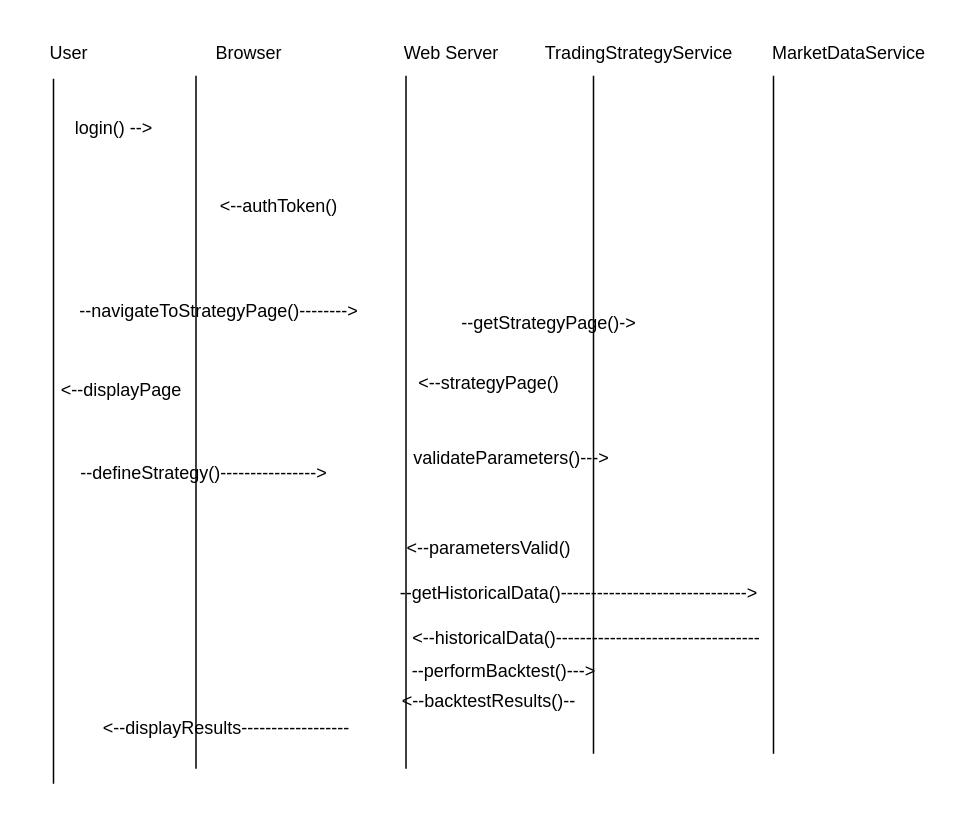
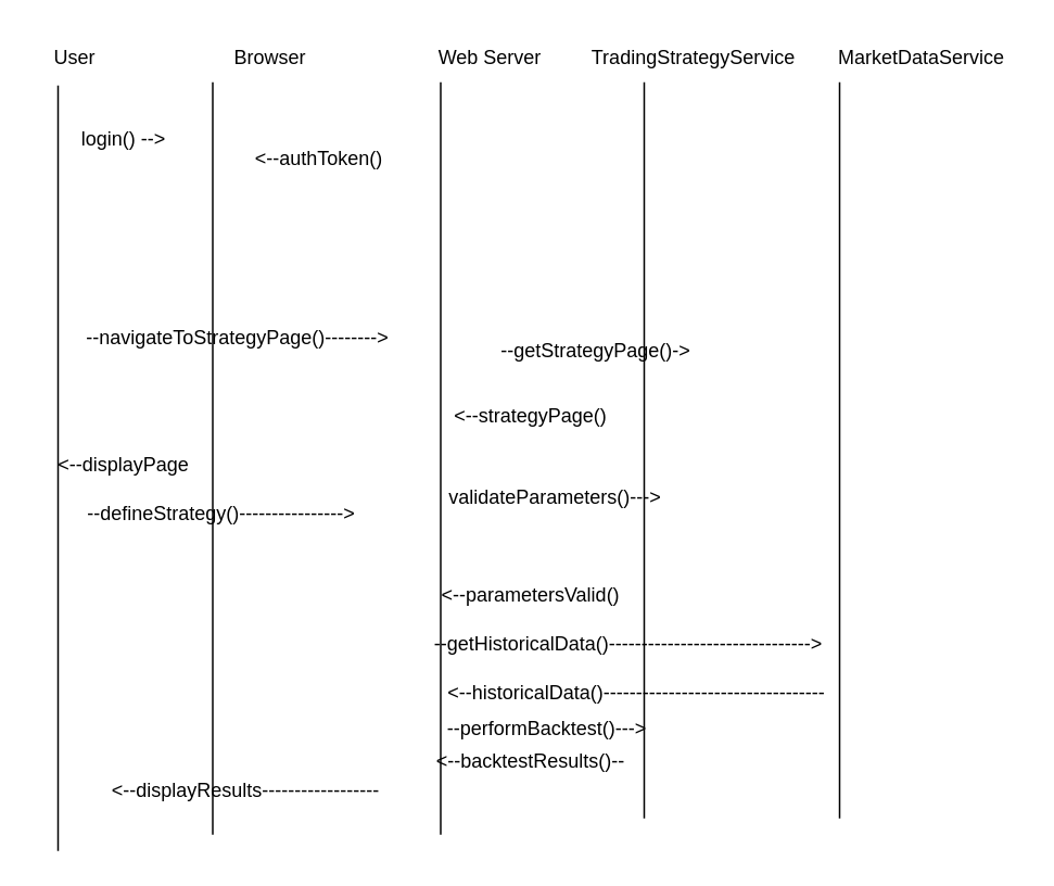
  <mxCell id="0" />
  <mxCell id="1" parent="0" />
  <mxCell id="2" value="" style="endArrow=none;html=1;rounded=0;" edge="1" parent="1"><mxGeometry width="50" height="50" relative="1" as="geometry"><mxPoint x="35" y="522" as="sourcePoint" /><mxPoint x="35" y="52" as="targetPoint" /></mxGeometry></mxCell>
  <mxCell id="3" value="User" style="text;html=1;align=center;verticalAlign=middle;resizable=0;points=[];autosize=1;strokeColor=none;fillColor=none;" vertex="1" parent="1"><mxGeometry x="20" y="20" width="50" height="30" as="geometry" /></mxCell>
  <mxCell id="4" value="Browser" style="text;html=1;align=center;verticalAlign=middle;resizable=0;points=[];autosize=1;strokeColor=none;fillColor=none;" vertex="1" parent="1"><mxGeometry x="130" y="20" width="70" height="30" as="geometry" /></mxCell>
  <mxCell id="5" value="Web Server" style="text;html=1;align=center;verticalAlign=middle;resizable=0;points=[];autosize=1;strokeColor=none;fillColor=none;" vertex="1" parent="1"><mxGeometry x="255" y="20" width="90" height="30" as="geometry" /></mxCell>
  <mxCell id="6" value="TradingStrategyService" style="text;html=1;align=center;verticalAlign=middle;resizable=0;points=[];autosize=1;strokeColor=none;fillColor=none;" vertex="1" parent="1"><mxGeometry x="355" y="20" width="140" height="30" as="geometry" /></mxCell>
  <mxCell id="7" value="MarketDataService" style="text;html=1;align=center;verticalAlign=middle;resizable=0;points=[];autosize=1;strokeColor=none;fillColor=none;" vertex="1" parent="1"><mxGeometry x="505" y="20" width="120" height="30" as="geometry" /></mxCell>
  <mxCell id="8" value="login() --&amp;gt;" style="text;html=1;align=center;verticalAlign=middle;resizable=0;points=[];autosize=1;strokeColor=none;fillColor=none;" vertex="1" parent="1"><mxGeometry x="40" y="70" width="70" height="30" as="geometry" /></mxCell>
  <mxCell id="9" value="" style="endArrow=none;html=1;rounded=0;" edge="1" parent="1"><mxGeometry width="50" height="50" relative="1" as="geometry"><mxPoint x="130" y="512" as="sourcePoint" /><mxPoint x="130" y="50" as="targetPoint" /></mxGeometry></mxCell>
  <mxCell id="10" value="" style="endArrow=none;html=1;rounded=0;" edge="1" parent="1"><mxGeometry width="50" height="50" relative="1" as="geometry"><mxPoint x="270" y="512" as="sourcePoint" /><mxPoint x="270" y="50" as="targetPoint" /></mxGeometry></mxCell>
  <mxCell id="11" value="" style="endArrow=none;html=1;rounded=0;" edge="1" parent="1"><mxGeometry width="50" height="50" relative="1" as="geometry"><mxPoint x="395" y="502" as="sourcePoint" /><mxPoint x="395" y="50" as="targetPoint" /></mxGeometry></mxCell>
  <mxCell id="12" value="" style="endArrow=none;html=1;rounded=0;" edge="1" parent="1"><mxGeometry width="50" height="50" relative="1" as="geometry"><mxPoint x="515" y="502" as="sourcePoint" /><mxPoint x="515" y="50" as="targetPoint" /></mxGeometry></mxCell>
- <mxCell id="13" value="&amp;lt;--authToken()" style="text;html=1;align=center;verticalAlign=middle;resizable=0;points=[];autosize=1;strokeColor=none;fillColor=none;" vertex="1" parent="1"><mxGeometry x="135" y="122" width="100" height="30" as="geometry" /></mxCell>
+ <mxCell id="13" value="&amp;lt;--authToken()" style="text;html=1;align=center;verticalAlign=middle;resizable=0;points=[];autosize=1;strokeColor=none;fillColor=none;" vertex="1" parent="1"><mxGeometry x="145" y="82" width="100" height="30" as="geometry" /></mxCell>
  <mxCell id="14" value="--navigateToStrategyPage()--------&amp;gt;" style="text;html=1;align=center;verticalAlign=middle;resizable=0;points=[];autosize=1;strokeColor=none;fillColor=none;" vertex="1" parent="1"><mxGeometry x="45" y="192" width="200" height="30" as="geometry" /></mxCell>
  <mxCell id="15" value="--getStrategyPage()-&amp;gt;" style="text;html=1;align=center;verticalAlign=middle;resizable=0;points=[];autosize=1;strokeColor=none;fillColor=none;" vertex="1" parent="1"><mxGeometry x="295" y="200" width="140" height="30" as="geometry" /></mxCell>
  <mxCell id="16" value="&amp;lt;--strategyPage()" style="text;html=1;align=center;verticalAlign=middle;resizable=0;points=[];autosize=1;strokeColor=none;fillColor=none;" vertex="1" parent="1"><mxGeometry x="265" y="240" width="120" height="30" as="geometry" /></mxCell>
- <mxCell id="17" value="&amp;lt;--displayPage" style="text;html=1;align=center;verticalAlign=middle;resizable=0;points=[];autosize=1;strokeColor=none;fillColor=none;" vertex="1" parent="1"><mxGeometry x="30" y="245" width="100" height="30" as="geometry" /></mxCell>
+ <mxCell id="17" value="&amp;lt;--displayPage" style="text;html=1;align=center;verticalAlign=middle;resizable=0;points=[];autosize=1;strokeColor=none;fillColor=none;" vertex="1" parent="1"><mxGeometry x="25" y="270" width="100" height="30" as="geometry" /></mxCell>
  <mxCell id="18" value="--defineStrategy()----------------&amp;gt;" style="text;html=1;align=center;verticalAlign=middle;resizable=0;points=[];autosize=1;strokeColor=none;fillColor=none;" vertex="1" parent="1"><mxGeometry x="40" y="300" width="190" height="30" as="geometry" /></mxCell>
  <mxCell id="19" value="validateParameters()---&amp;gt;" style="text;html=1;align=center;verticalAlign=middle;resizable=0;points=[];autosize=1;strokeColor=none;fillColor=none;" vertex="1" parent="1"><mxGeometry x="265" y="290" width="150" height="30" as="geometry" /></mxCell>
  <mxCell id="20" value="&amp;lt;--parametersValid()" style="text;html=1;align=center;verticalAlign=middle;resizable=0;points=[];autosize=1;strokeColor=none;fillColor=none;" vertex="1" parent="1"><mxGeometry x="260" y="350" width="130" height="30" as="geometry" /></mxCell>
  <mxCell id="21" value="--getHistoricalData()-------------------------------&amp;gt;" style="text;html=1;align=center;verticalAlign=middle;resizable=0;points=[];autosize=1;strokeColor=none;fillColor=none;" vertex="1" parent="1"><mxGeometry x="255" y="380" width="260" height="30" as="geometry" /></mxCell>
  <mxCell id="22" value="&amp;lt;--historicalData()----------------------------------" style="text;html=1;align=center;verticalAlign=middle;resizable=0;points=[];autosize=1;strokeColor=none;fillColor=none;" vertex="1" parent="1"><mxGeometry x="265" y="410" width="250" height="30" as="geometry" /></mxCell>
  <mxCell id="23" value="--performBacktest()---&amp;gt;" style="text;html=1;align=center;verticalAlign=middle;resizable=0;points=[];autosize=1;strokeColor=none;fillColor=none;" vertex="1" parent="1"><mxGeometry x="260" y="432" width="150" height="30" as="geometry" /></mxCell>
  <mxCell id="24" value="&amp;lt;--backtestResults()--" style="text;html=1;align=center;verticalAlign=middle;resizable=0;points=[];autosize=1;strokeColor=none;fillColor=none;" vertex="1" parent="1"><mxGeometry x="255" y="452" width="140" height="30" as="geometry" /></mxCell>
  <mxCell id="25" value="&amp;lt;--displayResults------------------" style="text;html=1;align=center;verticalAlign=middle;resizable=0;points=[];autosize=1;strokeColor=none;fillColor=none;" vertex="1" parent="1"><mxGeometry x="55" y="470" width="190" height="30" as="geometry" /></mxCell>
